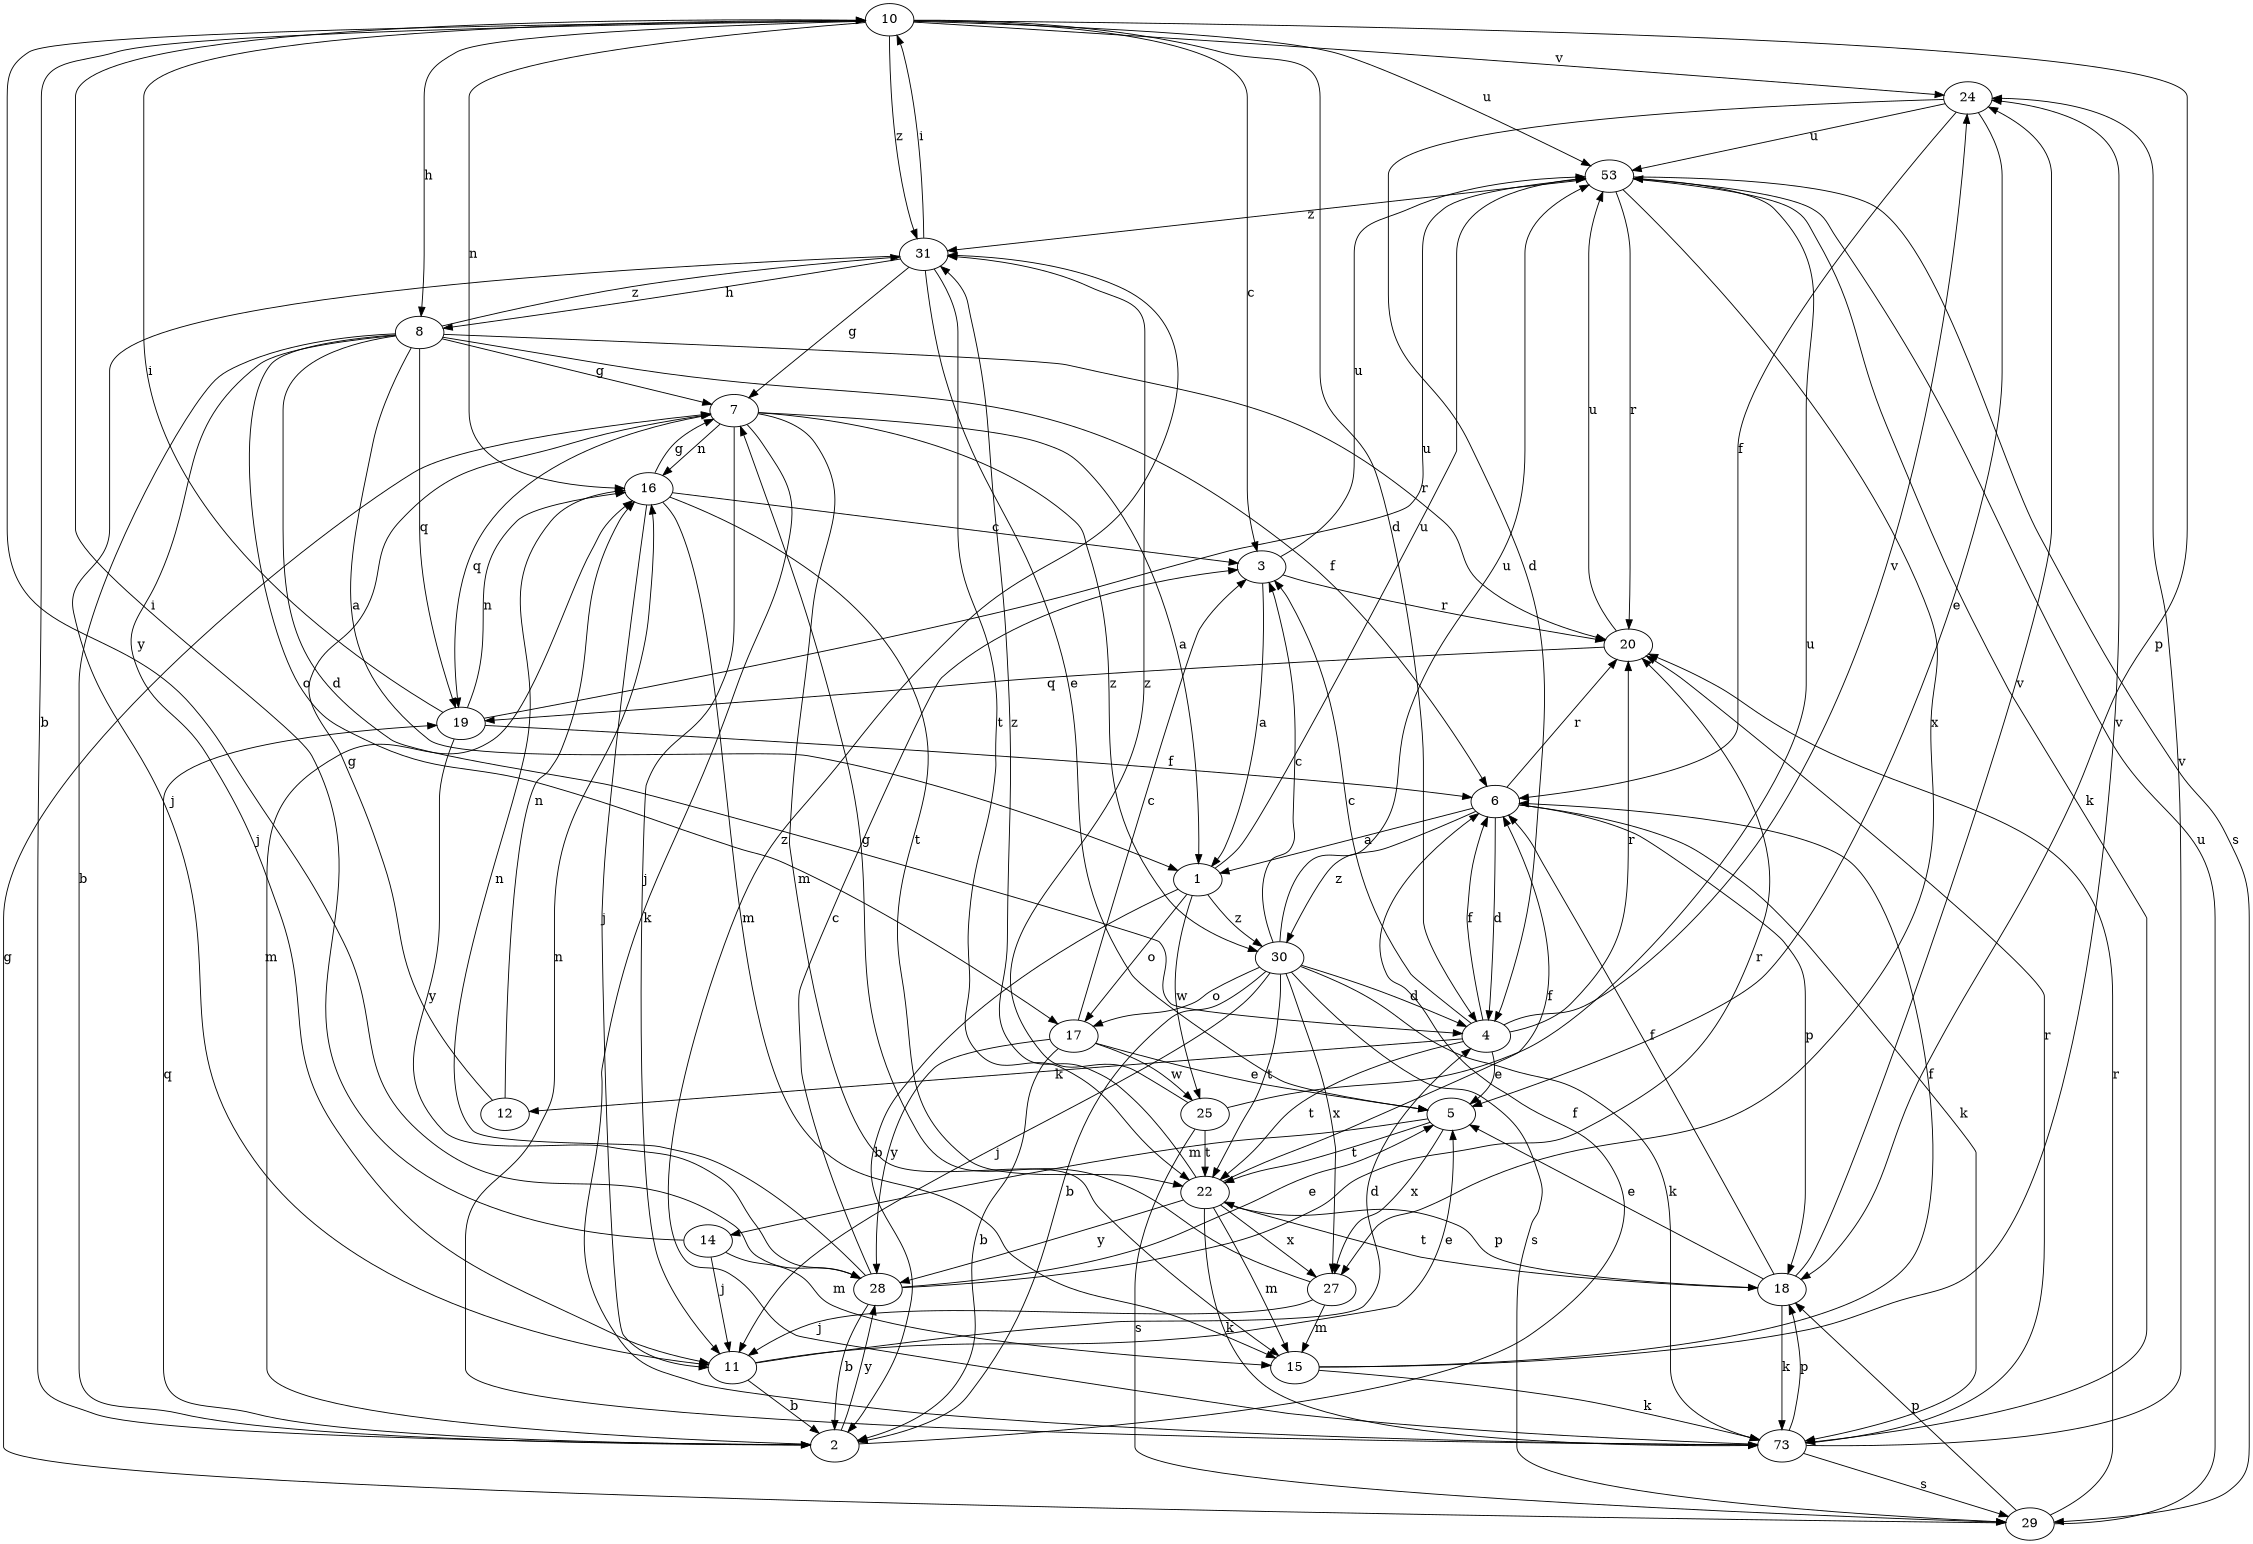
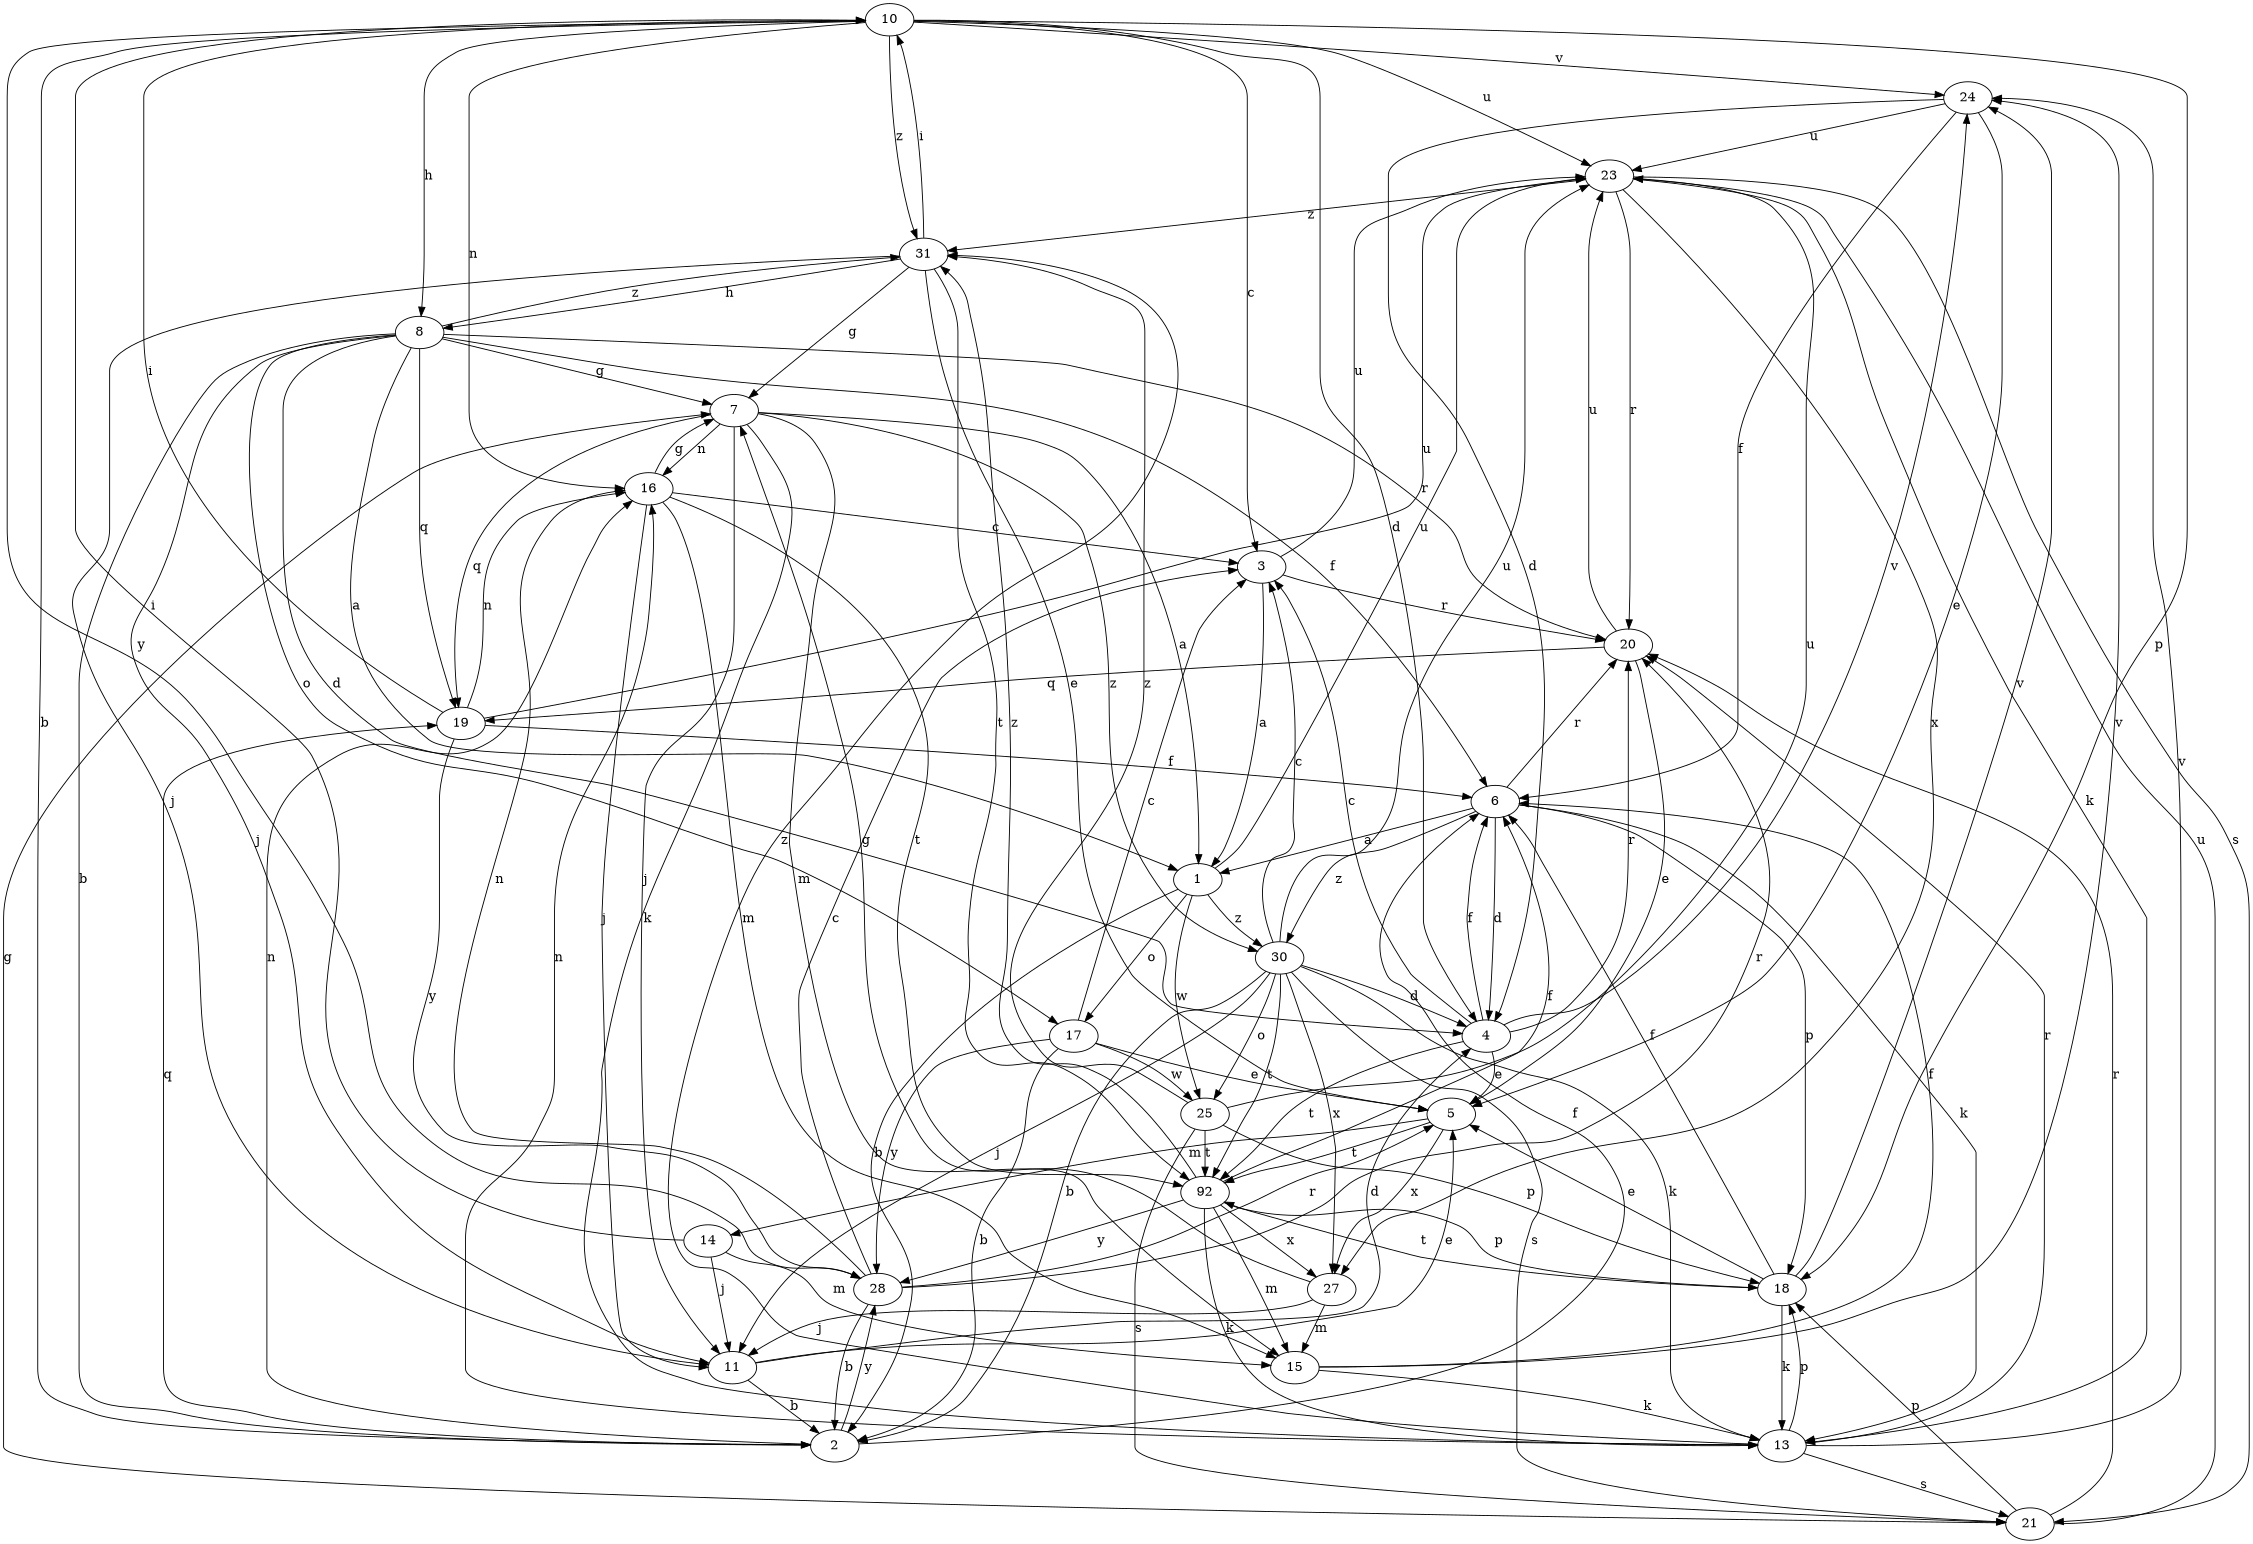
  strict digraph {
    10
    24
    2
-   23 [label=53]
+   23
    16
    28
    3
    4
    18
    8
    31
-   22
+   22 [label=92]
    6
    27
-   13 [label=73]
+   13
    15
    5
    1
    17
    25
    30
    19
    20
-   21 [label=29]
+   21
    11
    7
-   12
    14
    10 -> 24 [label=v]
    10 -> 2 [label=b]
    10 -> 23 [label=u]
    10 -> 16 [label=n]
    10 -> 28 [label=y]
    10 -> 3 [label=c]
    10 -> 4 [label=d]
    10 -> 18 [label=p]
    10 -> 8 [label=h]
    10 -> 31 [label=z]
    24 -> 23 [label=u]
    24 -> 4 [label=d]
    24 -> 6 [label=f]
    24 -> 5 [label=e]
-   2 -> 16 [label=m]
+   2 -> 16 [label=n]
    2 -> 28 [label=y]
    2 -> 6 [label=f]
    2 -> 19 [label=q]
    23 -> 31 [label=z]
    23 -> 27 [label=x]
    23 -> 13 [label=k]
    23 -> 20 [label=r]
    23 -> 21 [label=s]
    16 -> 3 [label=c]
    16 -> 22 [label=t]
    16 -> 15 [label=m]
    16 -> 11 [label=j]
    16 -> 7 [label=g]
    28 -> 2 [label=b]
    28 -> 16 [label=n]
    28 -> 3 [label=c]
-   28 -> 5 [label=e]
+   28 -> 5 [label=r]
    28 -> 20 [label=r]
    3 -> 23 [label=u]
    3 -> 1 [label=a]
    3 -> 20 [label=r]
    4 -> 24 [label=v]
    4 -> 3 [label=c]
    4 -> 22 [label=t]
    4 -> 6 [label=f]
    4 -> 5 [label=e]
    4 -> 20 [label=r]
-   4 -> 12 [label=k]
    18 -> 24 [label=v]
    18 -> 22 [label=t]
    18 -> 6 [label=f]
    18 -> 13 [label=k]
    18 -> 5 [label=e]
    8 -> 2 [label=b]
    8 -> 4 [label=d]
    8 -> 31 [label=z]
    8 -> 6 [label=f]
    8 -> 1 [label=a]
    8 -> 17 [label=o]
    8 -> 19 [label=q]
    8 -> 20 [label=r]
    8 -> 11 [label=j]
    8 -> 7 [label=g]
    31 -> 10 [label=i]
    31 -> 8 [label=h]
    31 -> 22 [label=t]
    31 -> 5 [label=e]
    31 -> 11 [label=j]
    31 -> 7 [label=g]
    22 -> 28 [label=y]
    22 -> 18 [label=p]
    22 -> 31 [label=z]
    22 -> 6 [label=f]
    22 -> 27 [label=x]
    22 -> 13 [label=k]
    22 -> 15 [label=m]
    6 -> 4 [label=d]
    6 -> 18 [label=p]
    6 -> 13 [label=k]
    6 -> 1 [label=a]
    6 -> 30 [label=z]
    6 -> 20 [label=r]
    27 -> 15 [label=m]
    27 -> 11 [label=j]
    27 -> 7 [label=g]
    13 -> 24 [label=v]
    13 -> 16 [label=n]
    13 -> 18 [label=p]
    13 -> 31 [label=z]
    13 -> 20 [label=r]
    13 -> 21 [label=s]
    15 -> 24 [label=v]
    15 -> 6 [label=f]
    15 -> 13 [label=k]
    5 -> 22 [label=t]
    5 -> 27 [label=x]
    5 -> 14 [label=m]
    1 -> 2 [label=b]
    1 -> 23 [label=u]
    1 -> 17 [label=o]
    1 -> 25 [label=w]
    1 -> 30 [label=z]
    17 -> 2 [label=b]
    17 -> 28 [label=y]
    17 -> 3 [label=c]
    17 -> 5 [label=e]
    17 -> 25 [label=w]
    25 -> 23 [label=u]
+   25 -> 18 [label=p]
    25 -> 31 [label=z]
    25 -> 22 [label=t]
    25 -> 21 [label=s]
    30 -> 2 [label=b]
    30 -> 23 [label=u]
    30 -> 3 [label=c]
    30 -> 4 [label=d]
    30 -> 22 [label=t]
    30 -> 27 [label=x]
    30 -> 13 [label=k]
-   30 -> 17 [label=o]
+   30 -> 25 [label=o]
    30 -> 21 [label=s]
    30 -> 11 [label=j]
    19 -> 10 [label=i]
    19 -> 23 [label=u]
    19 -> 16 [label=n]
    19 -> 28 [label=y]
    19 -> 6 [label=f]
    20 -> 23 [label=u]
+   20 -> 5 [label=e]
    20 -> 19 [label=q]
    21 -> 23 [label=u]
    21 -> 18 [label=p]
    21 -> 20 [label=r]
    21 -> 7 [label=g]
    11 -> 2 [label=b]
    11 -> 4 [label=d]
    11 -> 5 [label=e]
    7 -> 16 [label=n]
    7 -> 13 [label=k]
    7 -> 15 [label=m]
    7 -> 1 [label=a]
    7 -> 30 [label=z]
    7 -> 19 [label=q]
    7 -> 11 [label=j]
-   12 -> 16 [label=n]
-   12 -> 7 [label=g]
    14 -> 10 [label=i]
    14 -> 15 [label=m]
    14 -> 11 [label=j]
  }
